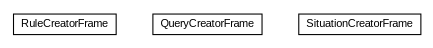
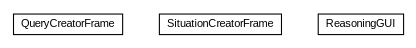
  digraph {
    nodesep=0.25
    ranksep=0.5
    fontname="Liberation Sans"
    node [fontcolor=black fontname="Liberation Sans" fontsize=10.0 shape=plaintext]
-   n1 [label=<<table title="org.universAAL.samples.context.reasoner.client.gui.RuleCreatorFrame" border="0" cellborder="1" cellspacing="0" cellpadding="2" port="p" href="./RuleCreatorFrame.html"> 		<tr><td><table border="0" cellspacing="0" cellpadding="1"> <tr><td align="center" balign="center"> RuleCreatorFrame </td></tr> 		</table></td></tr> 		</table>>]
    n2 [label=<<table title="org.universAAL.samples.context.reasoner.client.gui.QueryCreatorFrame" border="0" cellborder="1" cellspacing="0" cellpadding="2" port="p" href="./QueryCreatorFrame.html"> 		<tr><td><table border="0" cellspacing="0" cellpadding="1"> <tr><td align="center" balign="center"> QueryCreatorFrame </td></tr> 		</table></td></tr> 		</table>>]
    n3 [label=<<table title="org.universAAL.samples.context.reasoner.client.gui.SituationCreatorFrame" border="0" cellborder="1" cellspacing="0" cellpadding="2" port="p" href="./SituationCreatorFrame.html"> 		<tr><td><table border="0" cellspacing="0" cellpadding="1"> <tr><td align="center" balign="center"> SituationCreatorFrame </td></tr> 		</table></td></tr> 		</table>>]
+   n4 [label=<<table title="org.universAAL.samples.context.reasoner.client.gui.ReasoningGUI" border="0" cellborder="1" cellspacing="0" cellpadding="2" port="p" href="./ReasoningGUI.html"> 		<tr><td><table border="0" cellspacing="0" cellpadding="1"> <tr><td align="center" balign="center"> ReasoningGUI </td></tr> 		</table></td></tr> 		</table>>]
  }
